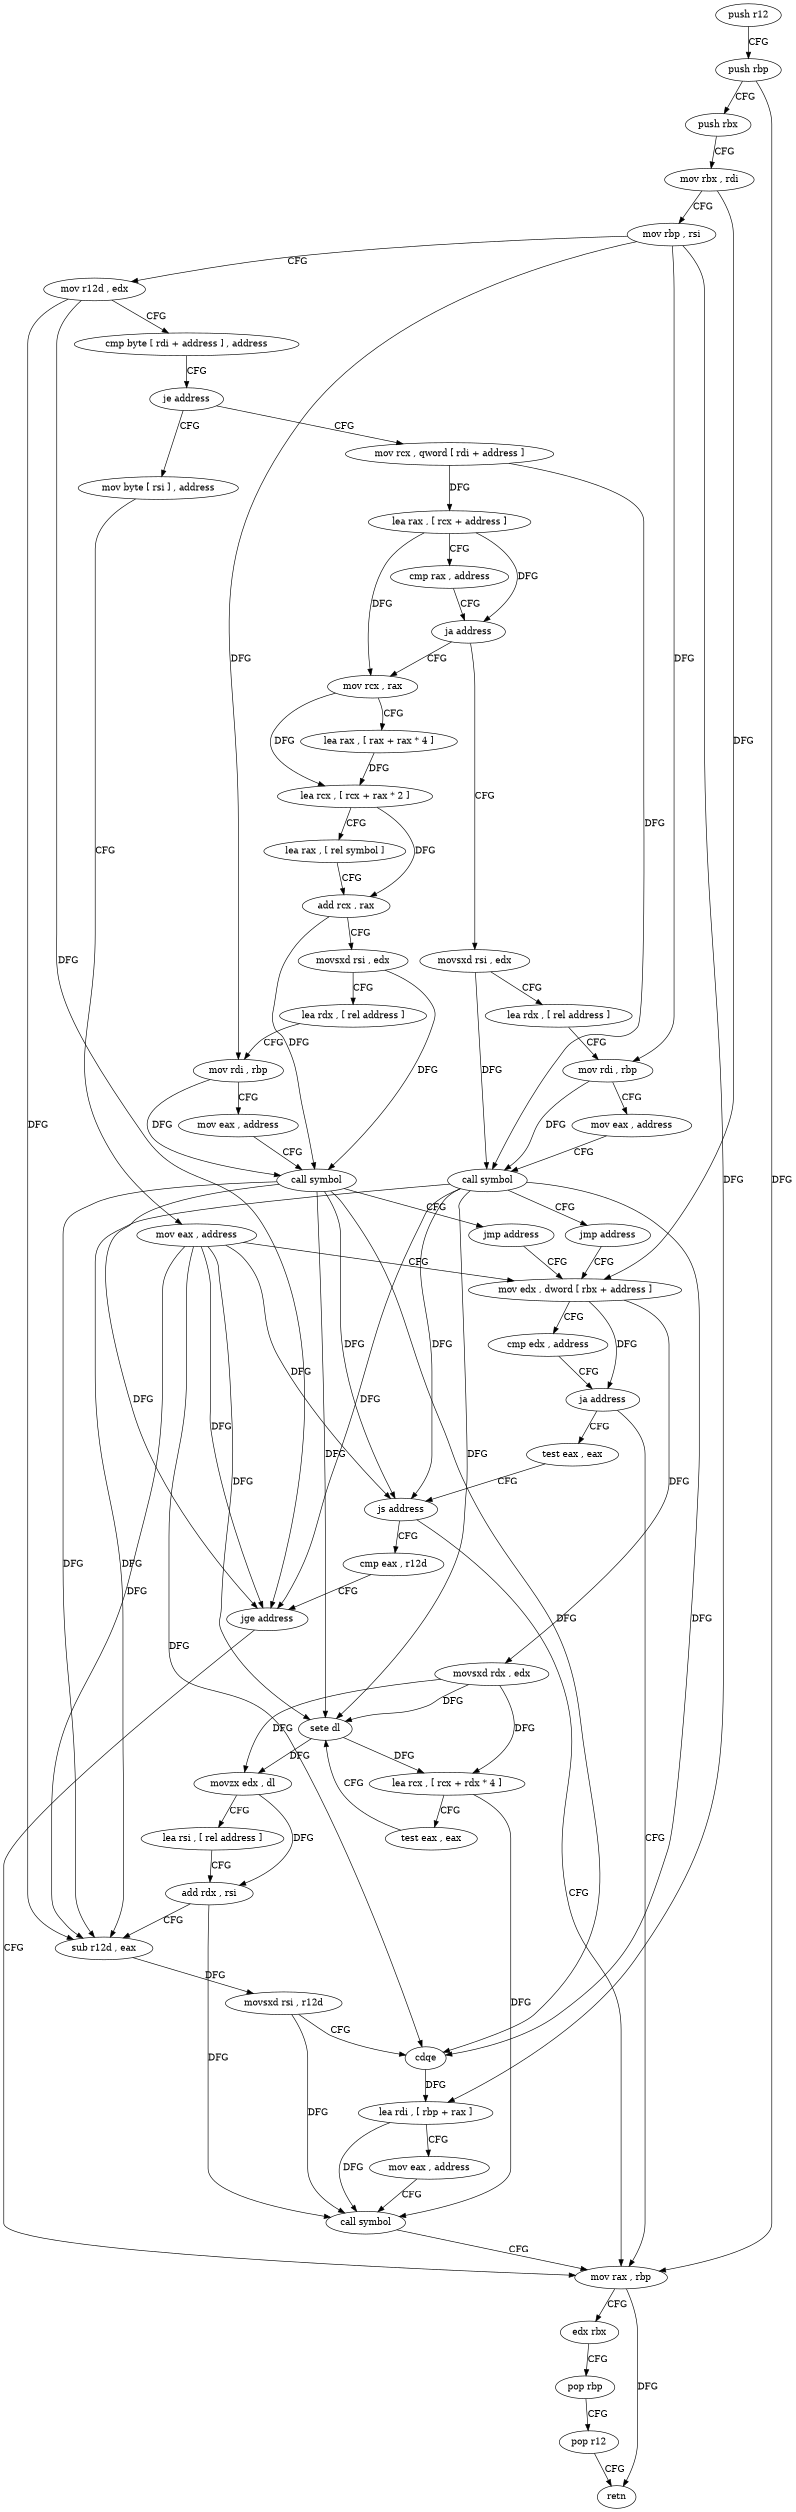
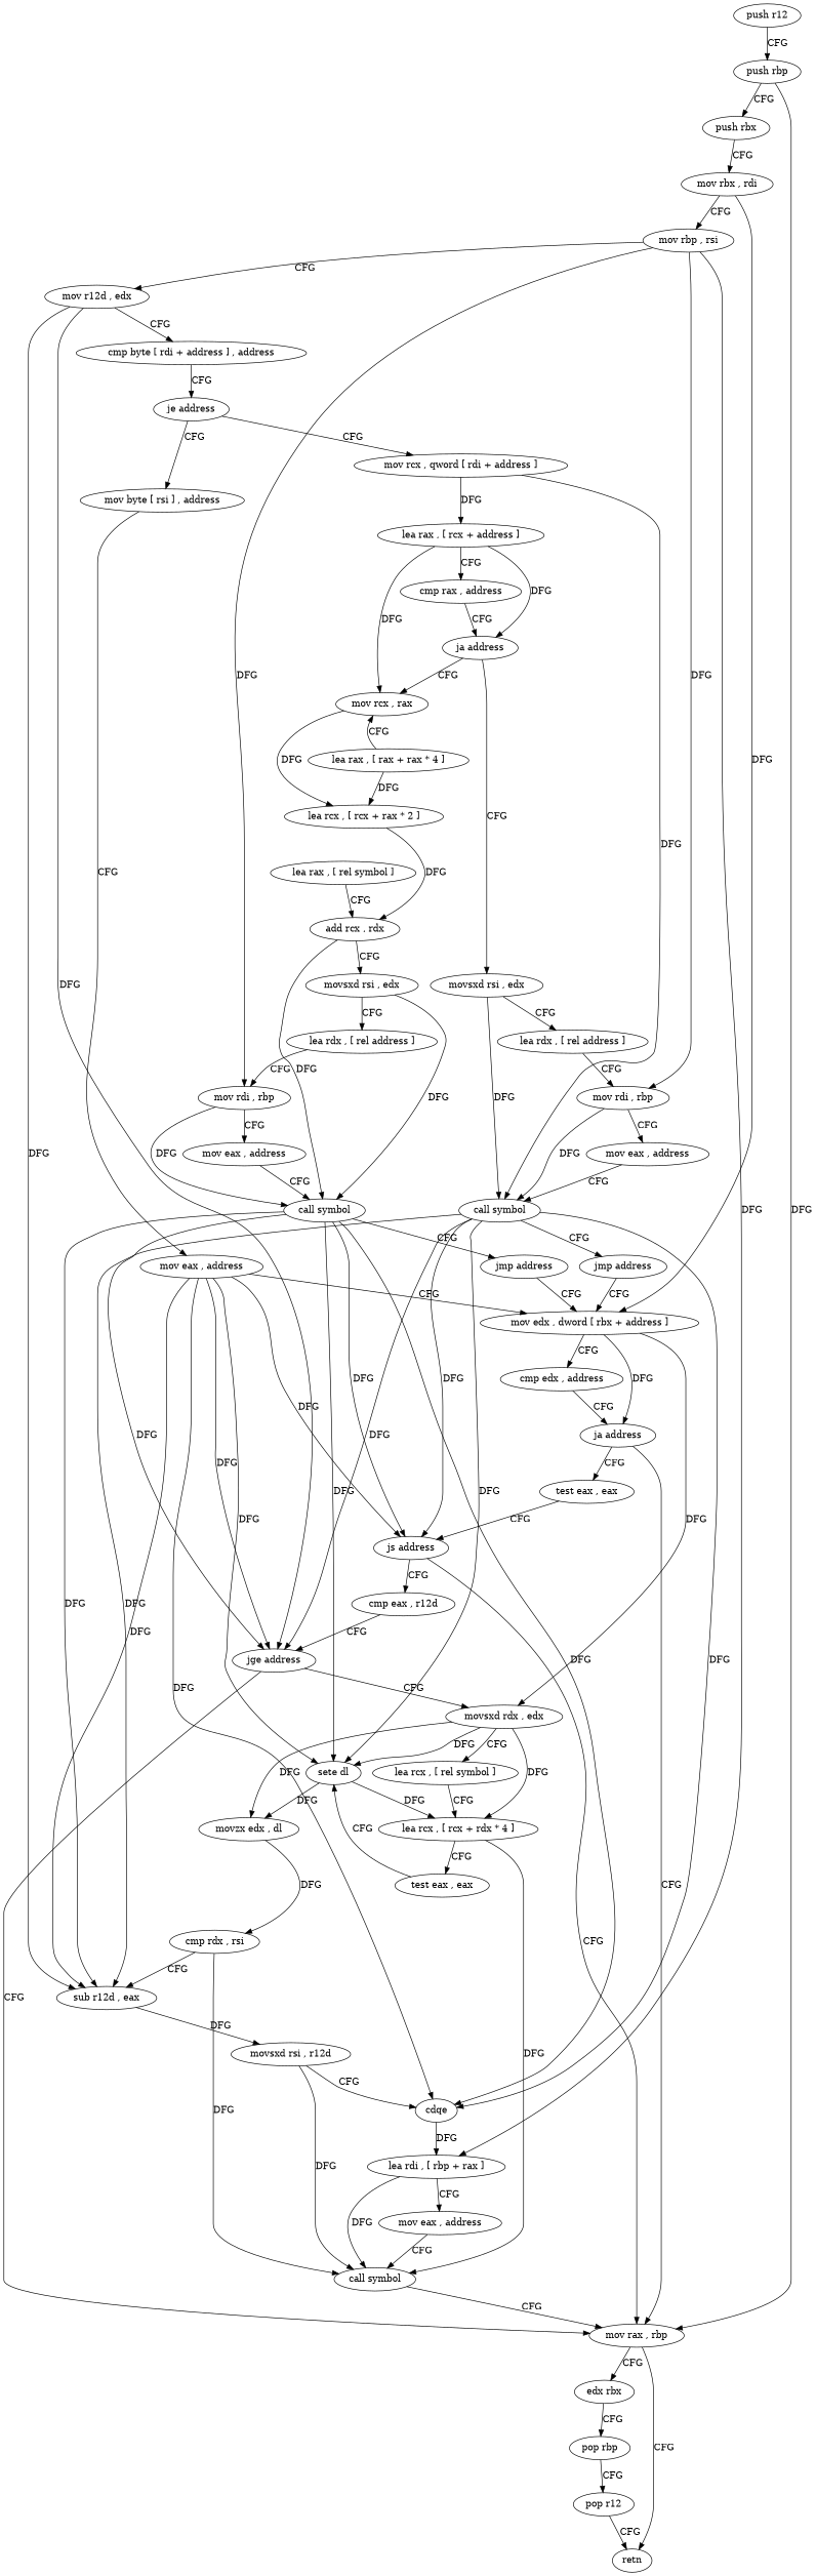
  digraph {
    n1 [label="push r12"]
    n2 [label="push rbp"]
    n3 [label="push rbx"]
    n4 [label="mov rax , rbp"]
    n5 [label="mov rbx , rdi"]
    n6 [label="mov rbp , rsi"]
    n7 [label="mov edx , dword [ rbx + address ]"]
    n8 [label="mov r12d , edx"]
    n9 [label="mov rdi , rbp"]
    n10 [label="mov rdi , rbp"]
    n11 [label="lea rdi , [ rbp + rax ]"]
    n12 [label="movsxd rdx , edx"]
    n13 [label="cmp edx , address"]
    n14 [label="ja address"]
    n15 [label="cmp byte [ rdi + address ] , address"]
    n16 [label="jge address"]
    n17 [label="sub r12d , eax"]
    n18 [label="edx rbx"]
    n19 [label=retn]
    n20 [label="call symbol"]
    n21 [label="mov eax , address"]
    n22 [label="call symbol"]
    n23 [label="mov eax , address"]
    n24 [label="call symbol"]
    n25 [label="mov eax , address"]
    n26 [label="je address"]
    n27 [label="movsxd rsi , r12d"]
    n28 [label="mov byte [ rsi ] , address"]
    n29 [label="mov rcx , qword [ rdi + address ]"]
    n30 [label="mov eax , address"]
    n31 [label="lea rax , [ rcx + address ]"]
    n32 [label="js address"]
    n33 [label="sete dl"]
    n34 [label=cdqe]
    n35 [label="cmp rax , address"]
    n36 [label="ja address"]
    n37 [label="mov rcx , rax"]
    n38 [label="jmp address"]
    n39 [label="cmp eax , r12d"]
    n40 [label="lea rcx , [ rcx + rdx * 4 ]"]
    n41 [label="movzx edx , dl"]
+   n42 [label="lea rcx , [ rel symbol ]"]
    n43 [label="test eax , eax"]
    n44 [label="movsxd rsi , edx"]
    n45 [label="lea rax , [ rax + rax * 4 ]"]
    n46 [label="lea rcx , [ rcx + rax * 2 ]"]
    n47 [label="lea rdx , [ rel address ]"]
    n48 [label="lea rax , [ rel symbol ]"]
-   n49 [label="add rcx , rax"]
+   n49 [label="add rcx , rdx"]
    n50 [label="pop rbp"]
    n51 [label="pop r12"]
    n52 [label="movsxd rsi , edx"]
    n53 [label="lea rdx , [ rel address ]"]
    n54 [label="jmp address"]
    n55 [label="test eax , eax"]
-   n56 [label="lea rsi , [ rel address ]"]
-   n57 [label="add rdx , rsi"]
+   n57 [label="cmp rdx , rsi"]
    n1 -> n2 [label=CFG]
    n2 -> n3 [label=CFG]
    n2 -> n4 [label=DFG]
    n3 -> n5 [label=CFG]
    n4 -> n18 [label=CFG]
-   n4 -> n19 [label=DFG]
+   n4 -> n19 [label=CFG]
    n5 -> n6 [label=CFG]
    n5 -> n7 [label=DFG]
    n6 -> n8 [label=CFG]
    n6 -> n9 [label=DFG]
    n6 -> n10 [label=DFG]
    n6 -> n11 [label=DFG]
    n7 -> n12 [label=DFG]
    n7 -> n13 [label=CFG]
    n7 -> n14 [label=DFG]
    n8 -> n15 [label=CFG]
    n8 -> n16 [label=DFG]
    n8 -> n17 [label=DFG]
    n9 -> n20 [label=DFG]
    n9 -> n21 [label=CFG]
    n10 -> n22 [label=DFG]
    n10 -> n23 [label=CFG]
    n11 -> n24 [label=DFG]
    n11 -> n25 [label=CFG]
    n12 -> n33 [label=DFG]
    n12 -> n40 [label=DFG]
    n12 -> n41 [label=DFG]
+   n12 -> n42 [label=CFG]
    n13 -> n14 [label=CFG]
    n14 -> n4 [label=CFG]
    n14 -> n43 [label=CFG]
    n15 -> n26 [label=CFG]
    n16 -> n4 [label=CFG]
+   n16 -> n12 [label=CFG]
    n17 -> n27 [label=DFG]
    n18 -> n50 [label=CFG]
    n20 -> n16 [label=DFG]
    n20 -> n17 [label=DFG]
    n20 -> n32 [label=DFG]
    n20 -> n33 [label=DFG]
    n20 -> n34 [label=DFG]
    n20 -> n38 [label=CFG]
    n21 -> n20 [label=CFG]
    n22 -> n16 [label=DFG]
    n22 -> n17 [label=DFG]
    n22 -> n32 [label=DFG]
    n22 -> n33 [label=DFG]
    n22 -> n34 [label=DFG]
    n22 -> n54 [label=CFG]
    n23 -> n22 [label=CFG]
    n24 -> n4 [label=CFG]
    n25 -> n24 [label=CFG]
    n26 -> n28 [label=CFG]
    n26 -> n29 [label=CFG]
    n27 -> n24 [label=DFG]
    n27 -> n34 [label=CFG]
    n28 -> n30 [label=CFG]
    n29 -> n20 [label=DFG]
    n29 -> n31 [label=DFG]
    n30 -> n7 [label=CFG]
    n30 -> n16 [label=DFG]
    n30 -> n17 [label=DFG]
    n30 -> n32 [label=DFG]
    n30 -> n33 [label=DFG]
    n30 -> n34 [label=DFG]
    n31 -> n35 [label=CFG]
    n31 -> n36 [label=DFG]
    n31 -> n37 [label=DFG]
    n32 -> n4 [label=CFG]
    n32 -> n39 [label=CFG]
    n33 -> n40 [label=DFG]
    n33 -> n41 [label=DFG]
    n34 -> n11 [label=DFG]
    n35 -> n36 [label=CFG]
    n36 -> n37 [label=CFG]
    n36 -> n44 [label=CFG]
-   n37 -> n45 [label=CFG]
+   n45 -> n37 [label=CFG]
    n37 -> n46 [label=DFG]
    n38 -> n7 [label=CFG]
    n39 -> n16 [label=CFG]
    n40 -> n24 [label=DFG]
    n40 -> n55 [label=CFG]
-   n41 -> n56 [label=CFG]
    n41 -> n57 [label=DFG]
+   n42 -> n40 [label=CFG]
    n43 -> n32 [label=CFG]
    n44 -> n20 [label=DFG]
    n44 -> n47 [label=CFG]
    n45 -> n46 [label=DFG]
-   n46 -> n48 [label=CFG]
    n46 -> n49 [label=DFG]
    n47 -> n9 [label=CFG]
    n48 -> n49 [label=CFG]
    n49 -> n22 [label=DFG]
    n49 -> n52 [label=CFG]
    n50 -> n51 [label=CFG]
    n51 -> n19 [label=CFG]
    n52 -> n22 [label=DFG]
    n52 -> n53 [label=CFG]
    n53 -> n10 [label=CFG]
    n54 -> n7 [label=CFG]
    n55 -> n33 [label=CFG]
-   n56 -> n57 [label=CFG]
    n57 -> n17 [label=CFG]
    n57 -> n24 [label=DFG]
  }
